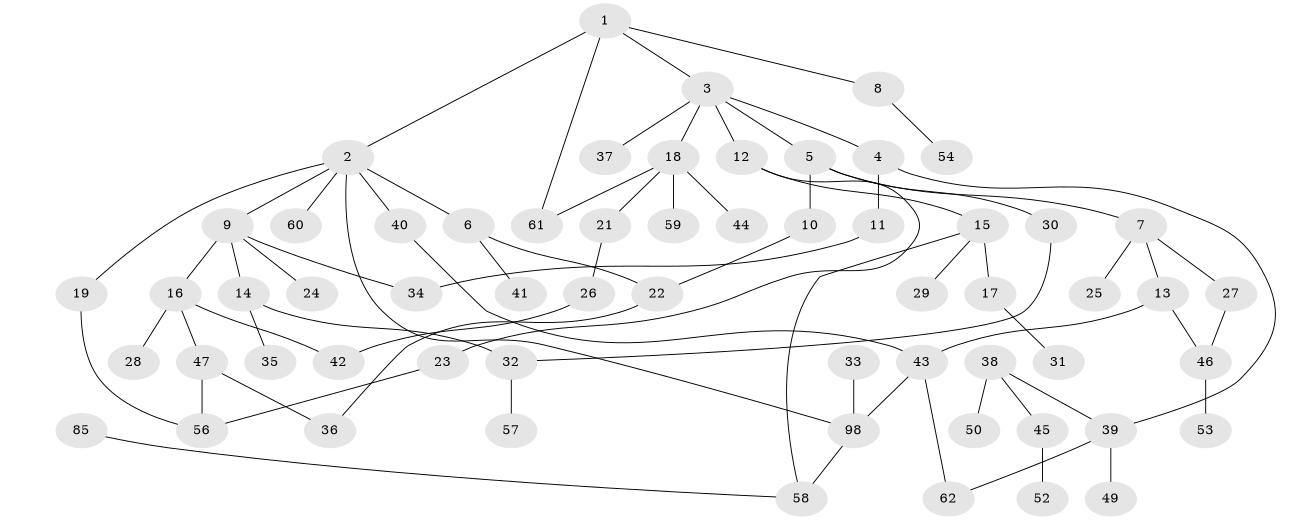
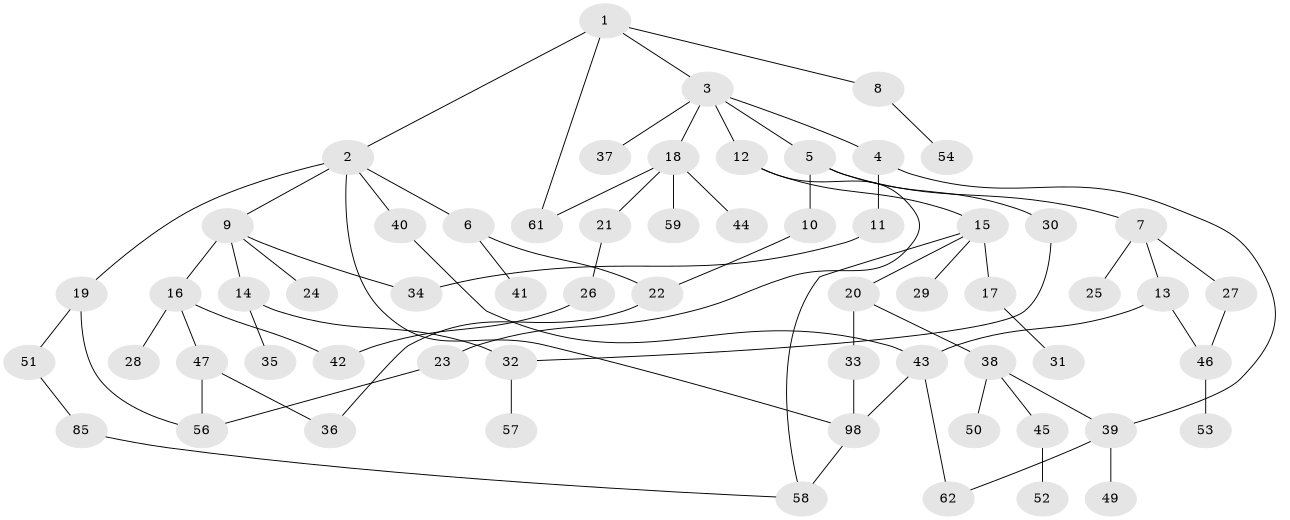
  graph {
    node [color=gray90 style=filled]
    1
    2
    3
    8
    61
    6
    9
    19
    40
    n10 [label=98]
-   60
    4
    5
    12
    18
    37
    54
    22
    41
    14
    16
    24
    34
+   51
    56
    43
    58
    11
    39
    7
    10
    30
    15
    23
    21
    44
    59
    26
    42
    49
    62
    13
    25
    27
    32
    36
    46
    35
    28
    47
    17
+   20
    29
    53
    57
    31
    33
    38
    n59 [label=85]
    45
    50
    52
    1 -- 2
    1 -- 3
    1 -- 8
    1 -- 61
    2 -- 6
    2 -- 9
    2 -- 19
    2 -- 40
    2 -- n10
-   2 -- 60
    3 -- 4
    3 -- 5
    3 -- 12
    3 -- 18
    3 -- 37
    8 -- 54
    6 -- 22
    6 -- 41
    9 -- 14
    9 -- 16
    9 -- 24
    9 -- 34
+   19 -- 51
    19 -- 56
    40 -- 43
    n10 -- 58
    4 -- 11
    4 -- 39
    5 -- 7
    5 -- 10
    5 -- 30
    12 -- 15
    12 -- 23
    18 -- 61
    18 -- 21
    18 -- 44
    18 -- 59
    22 -- 36
    14 -- 32
    14 -- 35
    16 -- 42
    16 -- 28
    16 -- 47
+   51 -- n59
    43 -- n10
    43 -- 62
    11 -- 34
    39 -- 49
    39 -- 62
    7 -- 13
    7 -- 25
    7 -- 27
    10 -- 22
    30 -- 32
    15 -- 58
    15 -- 17
+   15 -- 20
    15 -- 29
    23 -- 56
    21 -- 26
    26 -- 42
    13 -- 43
    13 -- 46
    27 -- 46
    32 -- 57
    46 -- 53
    47 -- 56
    47 -- 36
    17 -- 31
+   20 -- 33
+   20 -- 38
    33 -- n10
    38 -- 39
    38 -- 45
    38 -- 50
    n59 -- 58
    45 -- 52
  }
